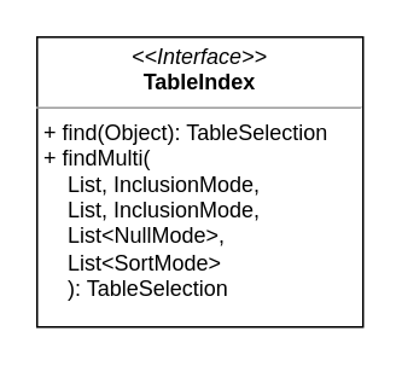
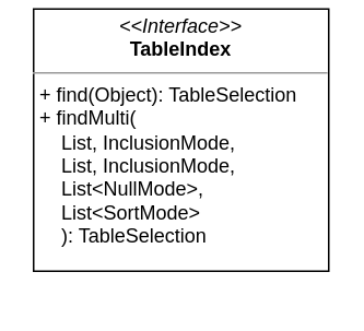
  <mxCell id="0" />
  <mxCell id="1" parent="0" />
- <mxCell id="2" value="&lt;p style=&quot;margin:0px;margin-top:4px;text-align:center;&quot;&gt;&lt;i&gt;&amp;lt;&amp;lt;Interface&amp;gt;&amp;gt;&lt;/i&gt;&lt;br&gt;&lt;b&gt;TableIndex&lt;/b&gt;&lt;/p&gt;&lt;hr size=&quot;1&quot;&gt;&lt;p style=&quot;margin:0px;margin-left:4px;&quot;&gt;&lt;/p&gt;&lt;p style=&quot;margin:0px;margin-left:4px;&quot;&gt;+ find(Object): TableSelection&lt;br&gt;+ findMulti(&lt;/p&gt;&lt;p style=&quot;margin:0px;margin-left:4px;&quot;&gt;&amp;nbsp; &amp;nbsp; List, InclusionMode,&lt;/p&gt;&lt;p style=&quot;margin:0px;margin-left:4px;&quot;&gt;&amp;nbsp; &amp;nbsp; List, InclusionMode,&lt;/p&gt;&lt;p style=&quot;margin:0px;margin-left:4px;&quot;&gt;&amp;nbsp; &amp;nbsp; List&amp;lt;NullMode&amp;gt;,&lt;/p&gt;&lt;p style=&quot;margin:0px;margin-left:4px;&quot;&gt;&amp;nbsp; &amp;nbsp; List&amp;lt;SortMode&amp;gt;&lt;/p&gt;&lt;p style=&quot;margin:0px;margin-left:4px;&quot;&gt;&amp;nbsp; &amp;nbsp; ): TableSelection&lt;/p&gt;" style="verticalAlign=top;align=left;overflow=fill;fontSize=12;fontFamily=Helvetica;html=1;whiteSpace=wrap;" parent="1" vertex="1"><mxGeometry x="20" y="20" width="180" height="160" as="geometry" /></mxCell>
+ <mxCell id="2" value="&lt;p style=&quot;margin:0px;margin-top:4px;text-align:center;&quot;&gt;&lt;i&gt;&amp;lt;&amp;lt;Interface&amp;gt;&amp;gt;&lt;/i&gt;&lt;br&gt;&lt;b&gt;TableIndex&lt;/b&gt;&lt;/p&gt;&lt;hr size=&quot;1&quot;&gt;&lt;p style=&quot;margin:0px;margin-left:4px;&quot;&gt;&lt;/p&gt;&lt;p style=&quot;margin:0px;margin-left:4px;&quot;&gt;+ find(Object): TableSelection&lt;br&gt;+ findMulti(&lt;/p&gt;&lt;p style=&quot;margin:0px;margin-left:4px;&quot;&gt;&amp;nbsp; &amp;nbsp; List, InclusionMode,&lt;/p&gt;&lt;p style=&quot;margin:0px;margin-left:4px;&quot;&gt;&amp;nbsp; &amp;nbsp; List, InclusionMode,&lt;/p&gt;&lt;p style=&quot;margin:0px;margin-left:4px;&quot;&gt;&amp;nbsp; &amp;nbsp; List&amp;lt;NullMode&amp;gt;,&lt;/p&gt;&lt;p style=&quot;margin:0px;margin-left:4px;&quot;&gt;&amp;nbsp; &amp;nbsp; List&amp;lt;SortMode&amp;gt;&lt;/p&gt;&lt;p style=&quot;margin:0px;margin-left:4px;&quot;&gt;&amp;nbsp; &amp;nbsp; ): TableSelection&lt;/p&gt;" style="verticalAlign=top;align=left;overflow=fill;fontSize=12;fontFamily=Helvetica;html=1;whiteSpace=wrap;" parent="1" vertex="1"><mxGeometry x="20" y="5" width="180" height="160" as="geometry" /></mxCell>
